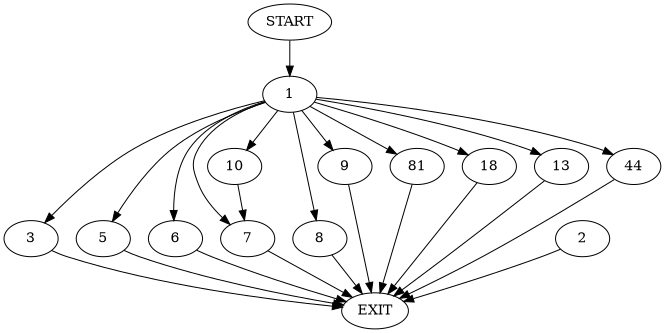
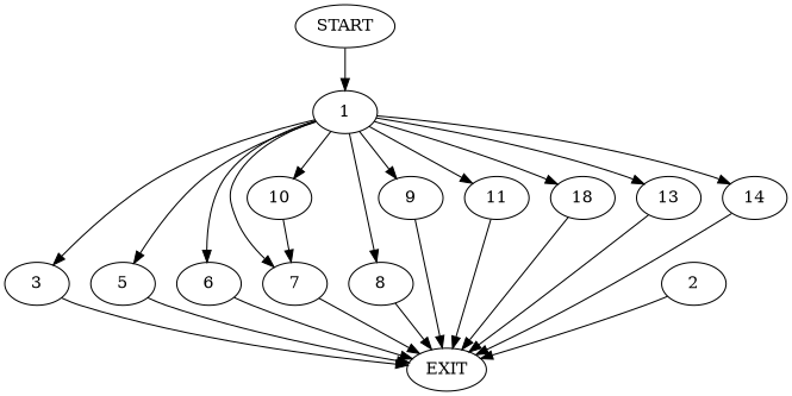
  digraph {
    n1 [label=START]
    1
    3
    5
    6
    7
    8
    9
    10
-   11 [label=81]
+   11
    n11 [label=18]
    13
-   14 [label=44]
+   14
    n14 [label=EXIT]
    2
    n1 -> 1
    1 -> 3
    1 -> 5
    1 -> 6
    1 -> 7
    1 -> 8
    1 -> 9
    1 -> 10
    1 -> 11
    1 -> n11
    1 -> 13
    1 -> 14
    3 -> n14
    5 -> n14
    6 -> n14
    7 -> n14
    8 -> n14
    9 -> n14
    10 -> 7
    11 -> n14
    n11 -> n14
    13 -> n14
    14 -> n14
    2 -> n14
  }
